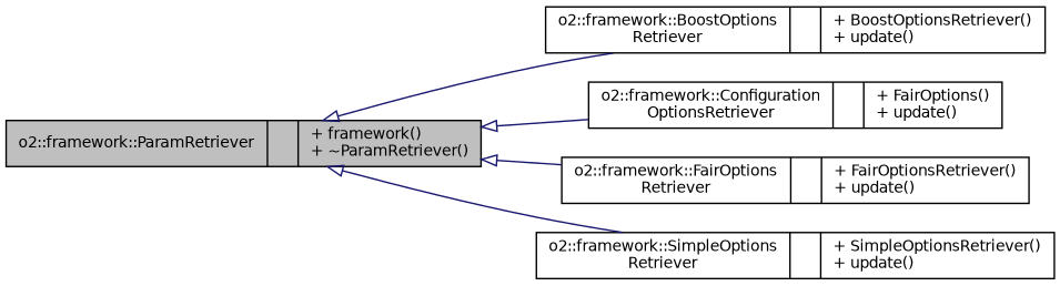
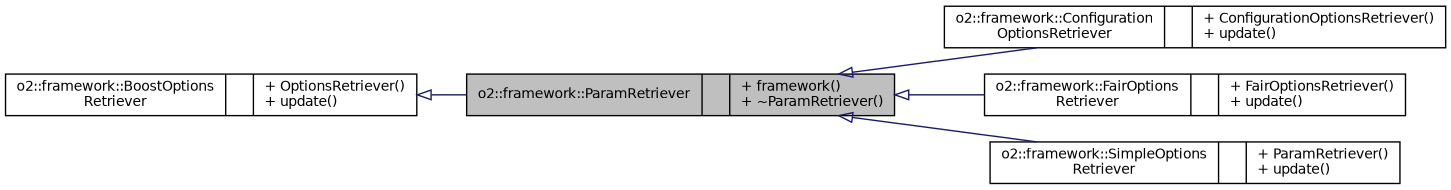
  digraph {
    fontname="DejaVu Sans"
    rankdir=LR
    node [color=black fontname="DejaVu Sans" fontsize=10 shape=record]
    edge [arrowtail=onormal color=midnightblue dir=back fontname="DejaVu Sans" fontsize=10 labelfontname=Helvetica labelfontsize=10 style=solid]
    n1 [fillcolor=grey75 fontcolor=black height=0.2 label="{o2::framework::ParamRetriever\n||+ framework()\l+ ~ParamRetriever()\l}" style=filled width=0.4]
-   n2 [height=0.2 label="{o2::framework::BoostOptions\lRetriever\n||+ BoostOptionsRetriever()\l+ update()\l}" width=0.4]
-   n3 [height=0.2 label="{o2::framework::Configuration\lOptionsRetriever\n||+ FairOptions()\l+ update()\l}" width=0.4]
+   n2 [height=0.2 label="{o2::framework::BoostOptions\lRetriever\n||+ OptionsRetriever()\l+ update()\l}" width=0.4]
+   n3 [height=0.2 label="{o2::framework::Configuration\lOptionsRetriever\n||+ ConfigurationOptionsRetriever()\l+ update()\l}" width=0.4]
    n4 [height=0.2 label="{o2::framework::FairOptions\lRetriever\n||+ FairOptionsRetriever()\l+ update()\l}" width=0.4]
-   n5 [height=0.2 label="{o2::framework::SimpleOptions\lRetriever\n||+ SimpleOptionsRetriever()\l+ update()\l}" width=0.4]
-   n1 -> n2
+   n5 [height=0.2 label="{o2::framework::SimpleOptions\lRetriever\n||+ ParamRetriever()\l+ update()\l}" width=0.4]
+   n2 -> n1
    n1 -> n3
    n1 -> n4
    n1 -> n5
  }
